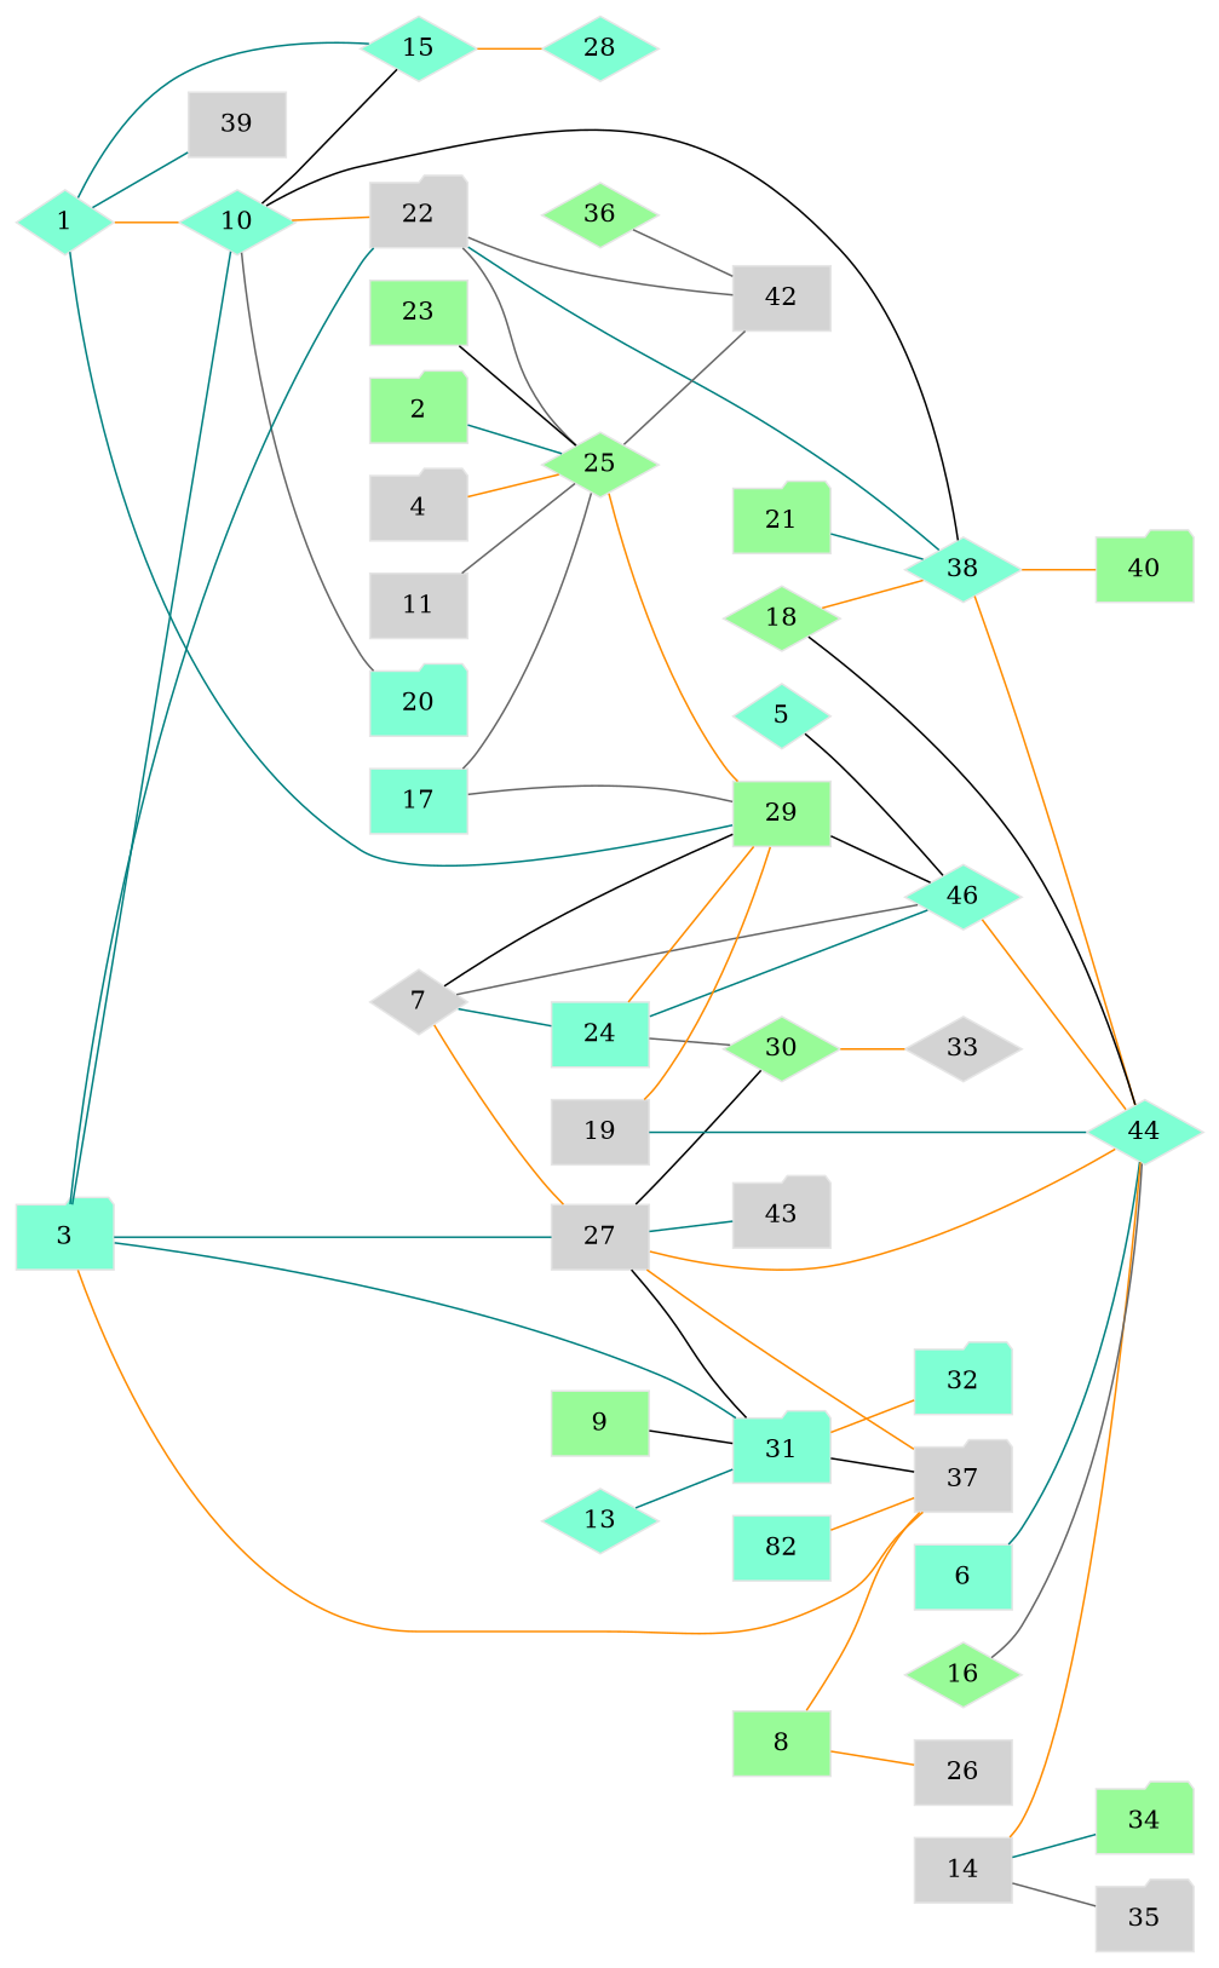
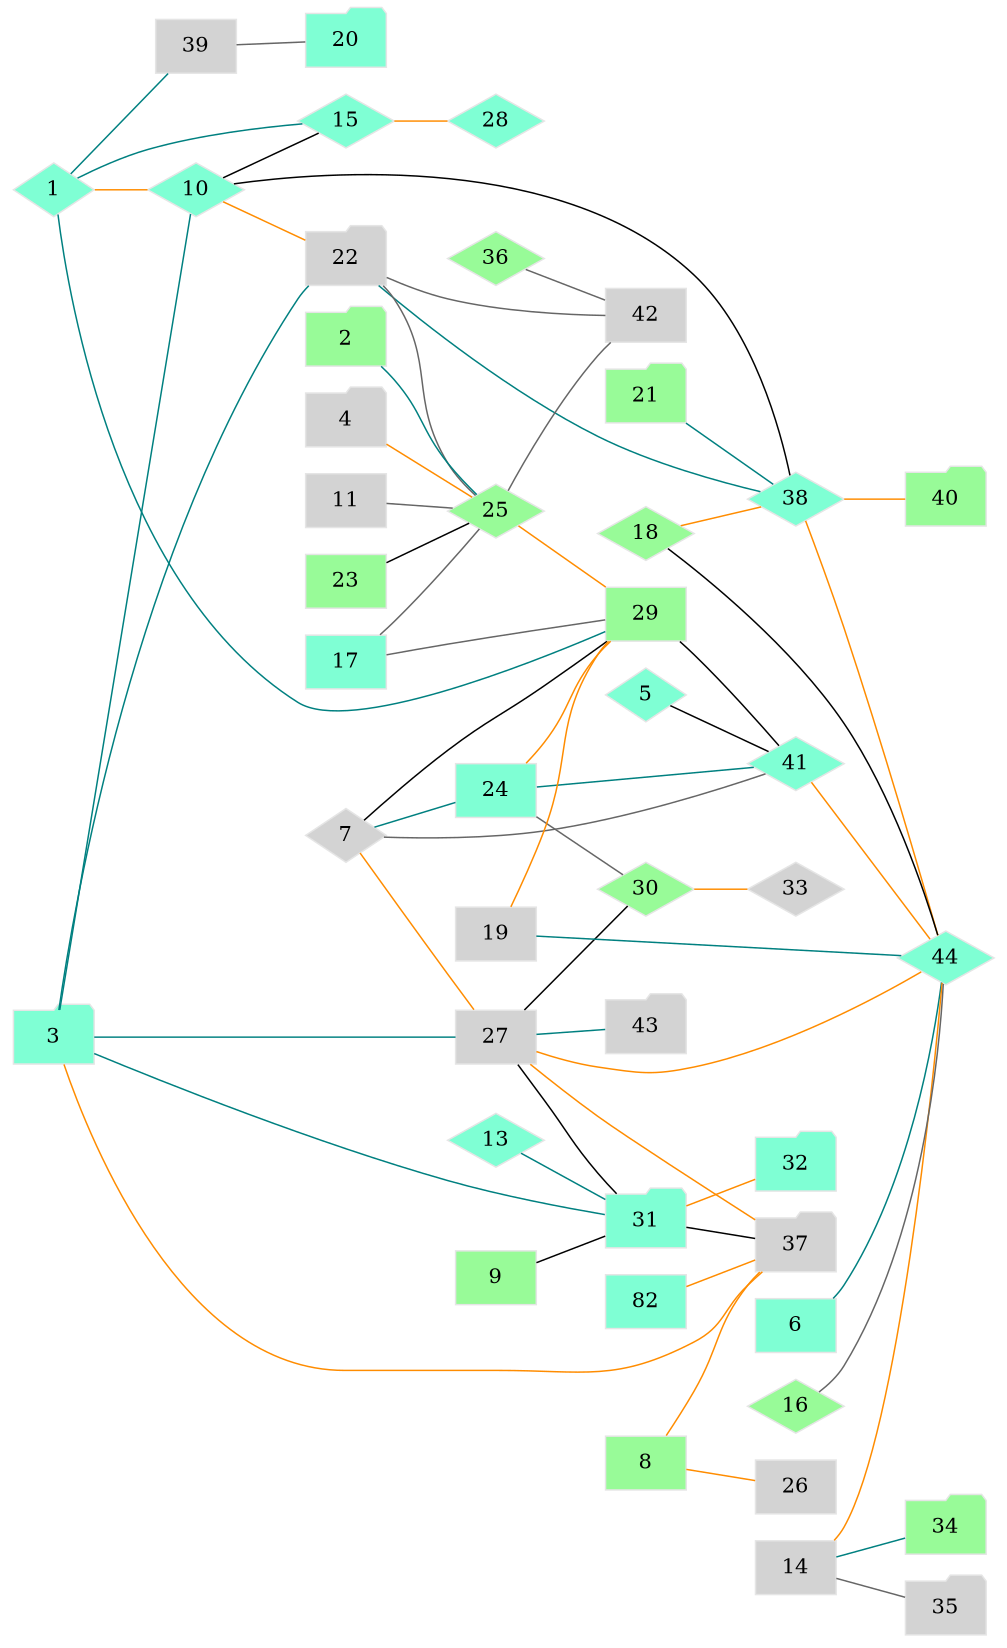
  graph {
    rankdir=LR
    node [color=gray90 fillcolor=aquamarine shape=diamond style=filled]
    edge [color=darkorange weight=1.0]
    1
    10
    15
    29 [fillcolor=palegreen shape=box]
    39 [fillcolor=lightgrey shape=box]
    22 [fillcolor=lightgrey shape=folder]
    20 [shape=folder]
    38
    28
-   41 [label=46]
+   41
    2 [fillcolor=palegreen shape=folder]
    25 [fillcolor=palegreen]
    42 [fillcolor=lightgrey shape=box]
    3 [shape=folder]
    27 [fillcolor=lightgrey shape=box]
    31 [shape=folder]
    37 [fillcolor=lightgrey shape=folder]
    44
    30 [fillcolor=palegreen]
    43 [fillcolor=lightgrey shape=folder]
    32 [shape=folder]
    4 [fillcolor=lightgrey shape=folder]
    5
    6 [shape=box]
    7 [fillcolor=lightgrey]
    24 [shape=box]
    8 [fillcolor=palegreen shape=box]
    26 [fillcolor=lightgrey shape=box]
    9 [fillcolor=palegreen shape=box]
    40 [fillcolor=palegreen shape=folder]
    11 [fillcolor=lightgrey shape=box]
    n32 [label=82 shape=box]
    13
    14 [fillcolor=lightgrey shape=box]
    34 [fillcolor=palegreen shape=folder]
    35 [fillcolor=lightgrey shape=folder]
    16 [fillcolor=palegreen]
    17 [shape=box]
    18 [fillcolor=palegreen]
    19 [fillcolor=lightgrey shape=box]
    21 [fillcolor=palegreen shape=folder]
    23 [fillcolor=palegreen shape=box]
    33 [fillcolor=lightgrey]
    36 [fillcolor=palegreen]
    1 -- 10 [weight=2.0]
    1 -- 15 [color=teal]
    1 -- 29 [color=teal]
    1 -- 39 [color=teal]
    10 -- 15 [color=black weight=2.0]
    10 -- 22
-   10 -- 20 [color=gray40]
+   39 -- 20 [color=gray40]
    10 -- 38 [color=black]
    15 -- 28
    29 -- 41 [color=black]
    22 -- 38 [color=teal]
    22 -- 25 [color=gray40]
    22 -- 42 [color=gray40 weight=2.0]
    38 -- 44
    38 -- 40
    41 -- 44
    2 -- 25 [color=teal]
    25 -- 29
    25 -- 42 [color=gray40 weight=2.0]
    3 -- 10 [color=teal]
    3 -- 22 [color=teal]
    3 -- 27 [color=teal]
    3 -- 31 [color=teal]
    3 -- 37
    27 -- 31 [color=black]
    27 -- 37
    27 -- 44
    27 -- 30 [color=black]
    27 -- 43 [color=teal]
    31 -- 37 [color=black]
    31 -- 32
    30 -- 33
    4 -- 25
    5 -- 41 [color=black]
    6 -- 44 [color=teal]
    7 -- 29 [color=black]
    7 -- 41 [color=gray40]
    7 -- 27
    7 -- 24 [color=teal]
    24 -- 29
    24 -- 41 [color=teal]
    24 -- 30 [color=gray40]
    8 -- 37
    8 -- 26
    9 -- 31 [color=black]
    11 -- 25 [color=gray40]
    n32 -- 37
    13 -- 31 [color=teal]
    14 -- 44
    14 -- 34 [color=teal]
    14 -- 35 [color=gray40]
    16 -- 44 [color=gray40]
    17 -- 29 [color=gray40]
    17 -- 25 [color=gray40]
    18 -- 38 [weight=2.0]
    18 -- 44 [color=black weight=2.0]
    19 -- 29
    19 -- 44 [color=teal]
    21 -- 38 [color=teal]
    23 -- 25 [color=black]
    36 -- 42 [color=gray40]
  }
